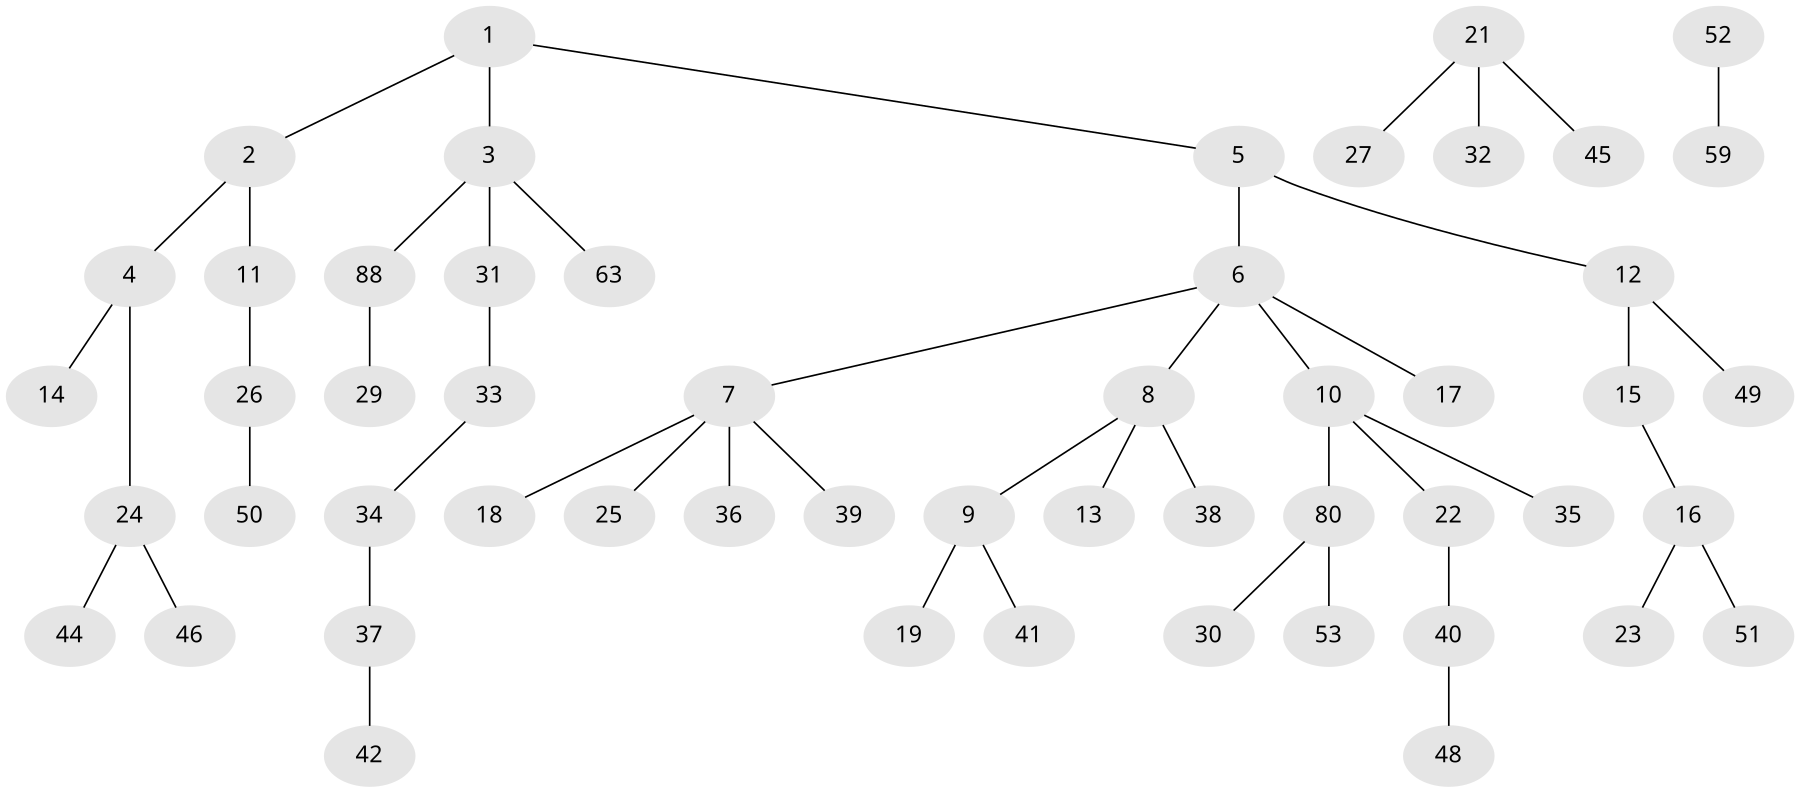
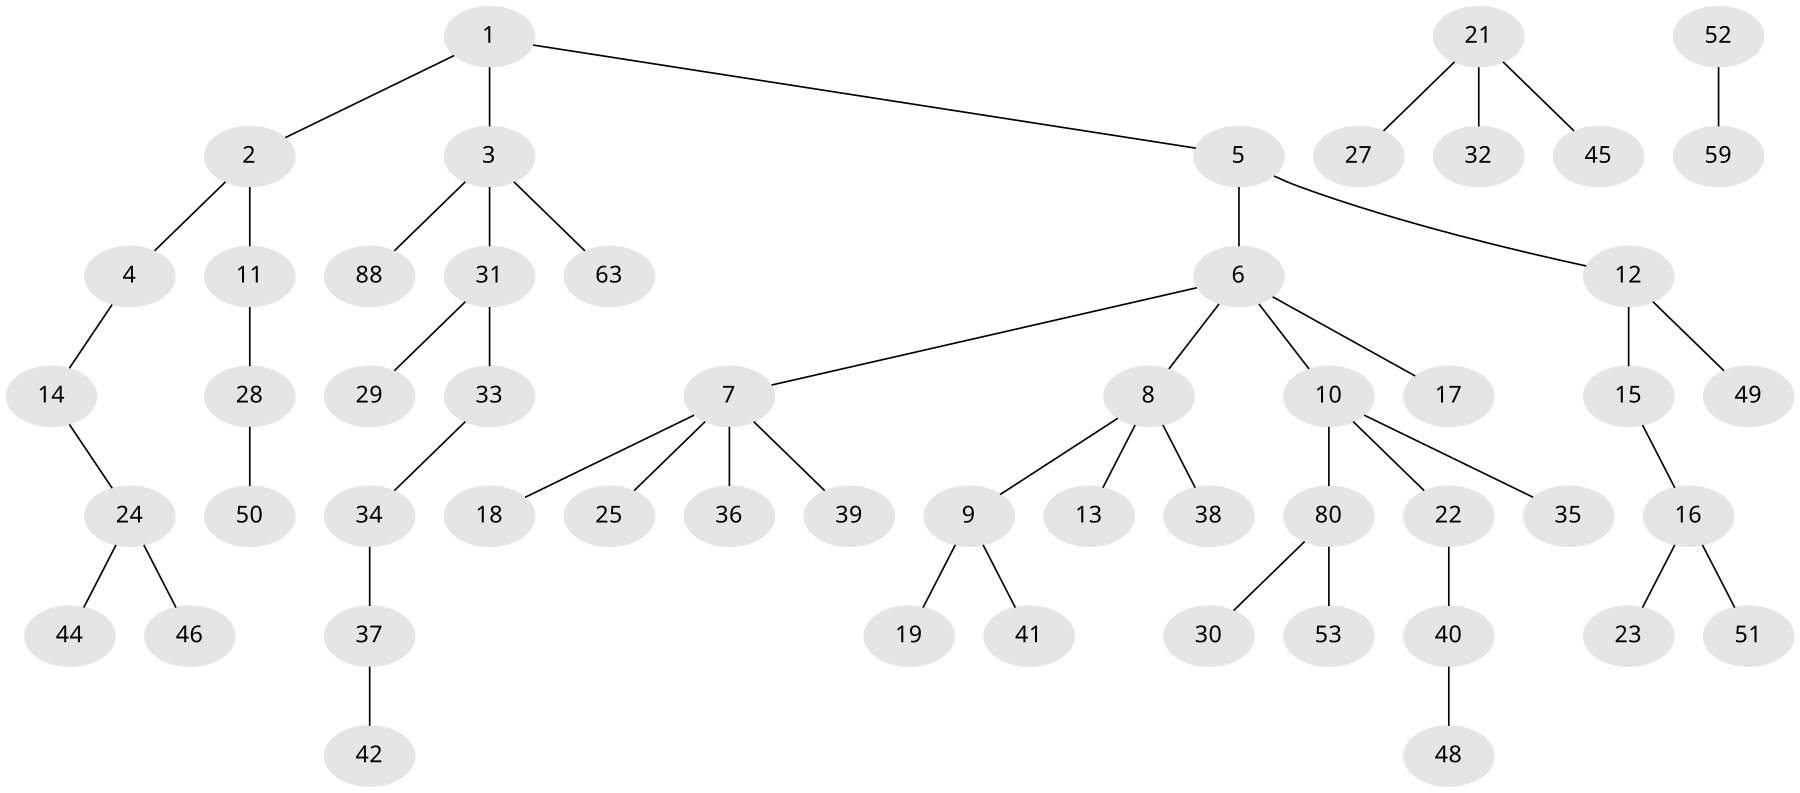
  graph {
    fontname="Noto Sans"
    node [color=gray90 fontname="Noto Sans" style=filled]
    edge [fontname="Noto Sans"]
    1
    2
    3
    5
    4
    11
    n7 [label=88]
    31
    n9 [label=63]
    6
    12
    14
    24
-   26
+   26 [label=28]
    29
    33
    44
    46
    7
    8
    10
    17
    15
    49
    18
    25
    36
    39
    9
    13
    38
    n32 [label=80]
    22
    35
    19
    41
    30
    53
    40
    50
    16
    23
    51
    21
    27
    32
    45
    48
    34
    37
    42
    n52 [label=59]
    52
    1 -- 2
    1 -- 3
    1 -- 5
    2 -- 4
    2 -- 11
    3 -- n7
    3 -- 31
    3 -- n9
    5 -- 6
    5 -- 12
    4 -- 14
-   4 -- 24
+   14 -- 24
    11 -- 26
-   n7 -- 29
+   31 -- 29
    31 -- 33
    6 -- 7
    6 -- 8
    6 -- 10
    6 -- 17
    12 -- 15
    12 -- 49
    24 -- 44
    24 -- 46
    26 -- 50
    33 -- 34
    7 -- 18
    7 -- 25
    7 -- 36
    7 -- 39
    8 -- 9
    8 -- 13
    8 -- 38
    10 -- n32
    10 -- 22
    10 -- 35
    15 -- 16
    9 -- 19
    9 -- 41
    n32 -- 30
    n32 -- 53
    22 -- 40
    40 -- 48
    16 -- 23
    16 -- 51
    21 -- 27
    21 -- 32
    21 -- 45
    34 -- 37
    37 -- 42
    52 -- n52
  }
